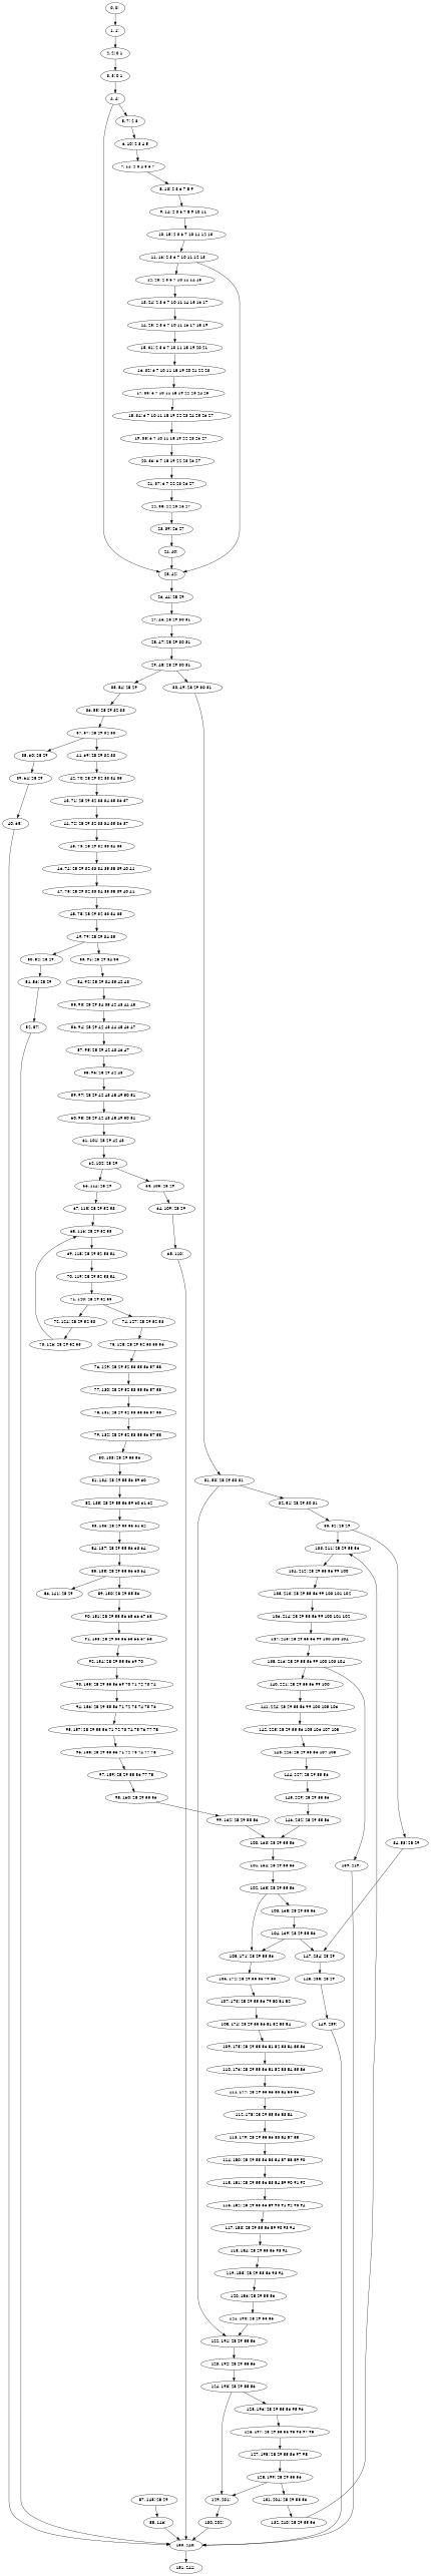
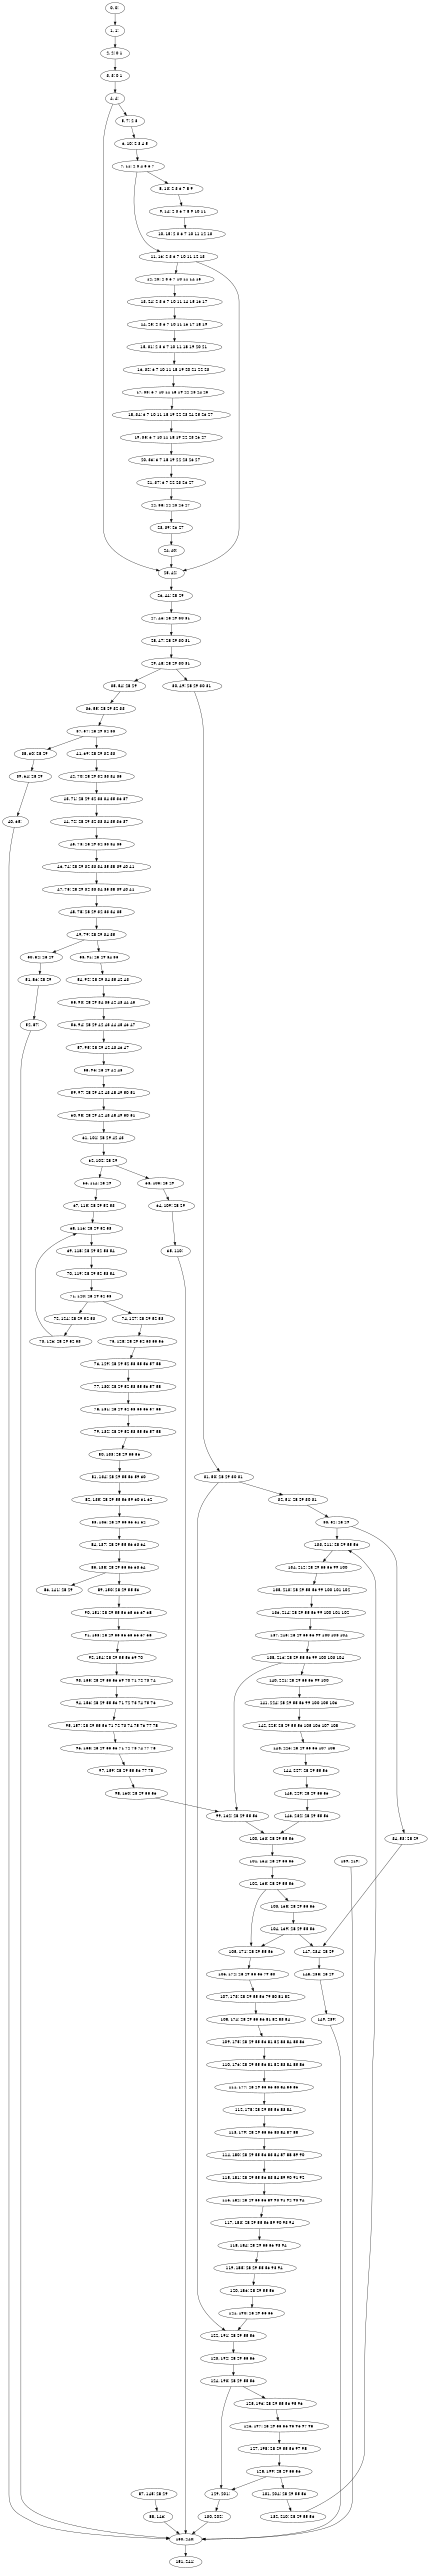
  digraph {
    fontname=Lato
    node [fontname=Lato]
    edge [fontname=Lato]
    n1 [label="0, 0: "]
    n2 [label="1, 1: "]
    n3 [label="2, 2: 0 1 "]
    n4 [label="3, 3: 0 1 "]
    n5 [label="4, 4: "]
    n6 [label="5, 7: 2 3 "]
    n7 [label="25, 42: "]
    n8 [label="6, 10: 2 3 4 5 "]
    n9 [label="26, 44: 28 29 "]
    n10 [label="7, 11: 2 3 4 5 6 7 "]
    n11 [label="8, 13: 2 3 6 7 8 9 "]
    n12 [label="9, 14: 2 3 6 7 8 9 10 11 "]
    n13 [label="10, 15: 2 3 6 7 10 11 12 13 "]
    n14 [label="11, 16: 2 3 6 7 10 11 12 13 "]
    n15 [label="12, 23: 2 3 6 7 10 11 14 15 "]
    n16 [label="13, 24: 2 3 6 7 10 11 14 15 16 17 "]
    n17 [label="14, 25: 2 3 6 7 10 11 16 17 18 19 "]
    n18 [label="15, 31: 2 3 6 7 10 11 18 19 20 21 "]
    n19 [label="16, 32: 6 7 10 11 18 19 20 21 22 23 "]
    n20 [label="17, 33: 6 7 10 11 18 19 22 23 24 25 "]
    n21 [label="18, 34: 6 7 10 11 18 19 22 23 24 25 26 27 "]
    n22 [label="19, 35: 6 7 10 11 18 19 22 23 26 27 "]
    n23 [label="20, 36: 6 7 18 19 22 23 26 27 "]
    n24 [label="21, 37: 6 7 22 23 26 27 "]
    n25 [label="22, 38: 22 23 26 27 "]
    n26 [label="23, 39: 26 27 "]
    n27 [label="24, 40: "]
    n28 [label="27, 46: 28 29 30 31 "]
    n29 [label="28, 47: 28 29 30 31 "]
    n30 [label="29, 48: 28 29 30 31 "]
    n31 [label="30, 49: 28 29 30 31 "]
    n32 [label="35, 54: 28 29 "]
    n33 [label="31, 50: 28 29 30 31 "]
    n34 [label="36, 55: 28 29 32 33 "]
    n35 [label="32, 51: 28 29 30 31 "]
    n36 [label="122, 191: 28 29 55 56 "]
    n37 [label="33, 52: 28 29 "]
    n38 [label="123, 192: 28 29 55 56 "]
    n39 [label="34, 53: 28 29 "]
    n40 [label="133, 211: 28 29 55 56 "]
    n41 [label="147, 234: 28 29 "]
    n42 [label="134, 212: 28 29 55 56 99 100 "]
    n43 [label="148, 238: 28 29 "]
    n44 [label="37, 57: 28 29 32 33 "]
    n45 [label="38, 60: 28 29 "]
    n46 [label="41, 69: 28 29 32 33 "]
    n47 [label="39, 64: 28 29 "]
    n48 [label="42, 70: 28 29 32 33 34 35 "]
    n49 [label="40, 65: "]
    n50 [label="150, 240: "]
    n51 [label="151, 241: "]
    n52 [label="43, 71: 28 29 32 33 34 35 36 37 "]
    n53 [label="44, 72: 28 29 32 33 34 35 36 37 "]
    n54 [label="45, 73: 28 29 32 33 34 35 "]
    n55 [label="46, 74: 28 29 32 33 34 35 38 39 40 41 "]
    n56 [label="47, 75: 28 29 32 33 34 35 38 39 40 41 "]
    n57 [label="48, 78: 28 29 32 33 34 35 "]
    n58 [label="49, 79: 28 29 34 35 "]
    n59 [label="50, 82: 28 29 "]
    n60 [label="53, 91: 28 29 34 35 "]
    n61 [label="51, 86: 28 29 "]
    n62 [label="54, 92: 28 29 34 35 42 43 "]
    n63 [label="52, 87: "]
    n64 [label="55, 93: 28 29 34 35 42 43 44 45 "]
    n65 [label="56, 94: 28 29 42 43 44 45 46 47 "]
    n66 [label="57, 95: 28 29 42 43 46 47 "]
    n67 [label="58, 96: 28 29 42 43 "]
    n68 [label="59, 97: 28 29 42 43 48 49 50 51 "]
    n69 [label="60, 98: 28 29 42 43 48 49 50 51 "]
    n70 [label="61, 101: 28 29 42 43 "]
    n71 [label="62, 102: 28 29 "]
    n72 [label="63, 105: 28 29 "]
    n73 [label="66, 114: 28 29 "]
    n74 [label="64, 109: 28 29 "]
    n75 [label="67, 115: 28 29 52 53 "]
    n76 [label="65, 110: "]
    n77 [label="68, 116: 28 29 52 53 "]
    n78 [label="69, 118: 28 29 52 53 54 "]
    n79 [label="70, 119: 28 29 52 53 54 "]
    n80 [label="71, 120: 28 29 52 53 "]
    n81 [label="72, 124: 28 29 52 53 "]
    n82 [label="74, 127: 28 29 52 53 "]
    n83 [label="73, 126: 28 29 52 53 "]
    n84 [label="75, 128: 28 29 52 53 55 56 "]
    n85 [label="76, 129: 28 29 52 53 55 56 57 58 "]
    n86 [label="77, 130: 28 29 52 53 55 56 57 58 "]
    n87 [label="78, 131: 28 29 52 53 55 56 57 58 "]
    n88 [label="79, 132: 28 29 52 53 55 56 57 58 "]
    n89 [label="80, 133: 28 29 55 56 "]
    n90 [label="81, 134: 28 29 55 56 59 60 "]
    n91 [label="82, 135: 28 29 55 56 59 60 61 62 "]
    n92 [label="83, 136: 28 29 55 56 61 62 "]
    n93 [label="84, 137: 28 29 55 56 63 64 "]
    n94 [label="85, 138: 28 29 55 56 63 64 "]
    n95 [label="86, 141: 28 29 "]
    n96 [label="89, 150: 28 29 55 56 "]
    n97 [label="90, 151: 28 29 55 56 65 66 67 68 "]
    n98 [label="87, 145: 28 29 "]
    n99 [label="88, 146: "]
    n100 [label="91, 153: 28 29 55 56 65 66 67 68 "]
    n101 [label="92, 154: 28 29 55 56 69 70 "]
    n102 [label="93, 155: 28 29 55 56 69 70 71 72 73 74 "]
    n103 [label="94, 156: 28 29 55 56 71 72 73 74 75 76 "]
    n104 [label="95, 157: 28 29 55 56 71 72 73 74 75 76 77 78 "]
    n105 [label="96, 158: 28 29 55 56 71 72 73 74 77 78 "]
    n106 [label="97, 159: 28 29 55 56 77 78 "]
    n107 [label="98, 160: 28 29 55 56 "]
    n108 [label="99, 162: 28 29 55 56 "]
    n109 [label="100, 163: 28 29 55 56 "]
    n110 [label="101, 164: 28 29 55 56 "]
    n111 [label="102, 165: 28 29 55 56 "]
    n112 [label="103, 168: 28 29 55 56 "]
    n113 [label="105, 171: 28 29 55 56 "]
    n114 [label="104, 169: 28 29 55 56 "]
    n115 [label="106, 172: 28 29 55 56 79 80 "]
    n116 [label="107, 173: 28 29 55 56 79 80 81 82 "]
    n117 [label="108, 174: 28 29 55 56 81 82 83 84 "]
    n118 [label="109, 175: 28 29 55 56 81 82 83 84 85 86 "]
    n119 [label="110, 176: 28 29 55 56 81 82 83 84 85 86 "]
    n120 [label="111, 177: 28 29 55 56 83 84 85 86 "]
    n121 [label="112, 178: 28 29 55 56 83 84 "]
    n122 [label="113, 179: 28 29 55 56 83 84 87 88 "]
    n123 [label="114, 180: 28 29 55 56 83 84 87 88 89 90 "]
    n124 [label="115, 181: 28 29 55 56 83 84 89 90 91 92 "]
    n125 [label="116, 182: 28 29 55 56 89 90 91 92 93 94 "]
    n126 [label="117, 183: 28 29 55 56 89 90 93 94 "]
    n127 [label="118, 184: 28 29 55 56 93 94 "]
    n128 [label="119, 185: 28 29 55 56 93 94 "]
    n129 [label="120, 186: 28 29 55 56 "]
    n130 [label="121, 190: 28 29 55 56 "]
    n131 [label="124, 193: 28 29 55 56 "]
    n132 [label="125, 196: 28 29 55 56 95 96 "]
    n133 [label="129, 201: "]
    n134 [label="126, 197: 28 29 55 56 95 96 97 98 "]
    n135 [label="130, 202: "]
    n136 [label="127, 198: 28 29 55 56 97 98 "]
    n137 [label="128, 199: 28 29 55 56 "]
    n138 [label="131, 204: 28 29 55 56 "]
    n139 [label="132, 210: 28 29 55 56 "]
    n140 [label="135, 213: 28 29 55 56 99 100 101 102 "]
    n141 [label="136, 214: 28 29 55 56 99 100 101 102 "]
    n142 [label="137, 215: 28 29 55 56 99 100 103 104 "]
    n143 [label="138, 216: 28 29 55 56 99 100 103 104 "]
    n144 [label="139, 219: "]
    n145 [label="140, 221: 28 29 55 56 99 100 "]
    n146 [label="141, 224: 28 29 55 56 99 100 105 106 "]
    n147 [label="142, 225: 28 29 55 56 105 106 107 108 "]
    n148 [label="143, 226: 28 29 55 56 107 108 "]
    n149 [label="144, 227: 28 29 55 56 "]
    n150 [label="145, 229: 28 29 55 56 "]
    n151 [label="146, 232: 28 29 55 56 "]
    n152 [label="149, 239: "]
    n1 -> n2
    n2 -> n3
    n3 -> n4
    n4 -> n5
    n5 -> n6
    n5 -> n7
    n6 -> n8
    n7 -> n9
    n8 -> n10
    n9 -> n28
    n10 -> n11
    n11 -> n12
    n12 -> n13
-   n13 -> n14
+   n10 -> n14
    n14 -> n7
    n14 -> n15
    n15 -> n16
    n16 -> n17
    n17 -> n18
    n18 -> n19
    n19 -> n20
    n20 -> n21
    n21 -> n22
    n22 -> n23
    n23 -> n24
    n24 -> n25
    n25 -> n26
    n26 -> n27
    n27 -> n7
    n28 -> n29
    n29 -> n30
    n30 -> n31
    n30 -> n32
    n31 -> n33
    n32 -> n34
    n33 -> n35
    n33 -> n36
    n34 -> n44
    n35 -> n37
    n36 -> n38
    n37 -> n39
    n37 -> n40
    n38 -> n131
    n39 -> n41
    n40 -> n42
    n41 -> n43
    n42 -> n140
    n43 -> n152
    n44 -> n45
    n44 -> n46
    n45 -> n47
    n46 -> n48
    n47 -> n49
    n48 -> n52
    n49 -> n50
    n50 -> n51
    n52 -> n53
    n53 -> n54
    n54 -> n55
    n55 -> n56
    n56 -> n57
    n57 -> n58
    n58 -> n59
    n58 -> n60
    n59 -> n61
    n60 -> n62
    n61 -> n63
    n62 -> n64
    n63 -> n50
    n64 -> n65
    n65 -> n66
    n66 -> n67
    n67 -> n68
    n68 -> n69
    n69 -> n70
    n70 -> n71
    n71 -> n72
    n71 -> n73
    n72 -> n74
    n73 -> n75
    n74 -> n76
    n75 -> n77
    n76 -> n50
    n77 -> n78
    n78 -> n79
    n79 -> n80
    n80 -> n81
    n80 -> n82
    n81 -> n83
    n82 -> n84
    n83 -> n77
    n84 -> n85
    n85 -> n86
    n86 -> n87
    n87 -> n88
    n88 -> n89
    n89 -> n90
    n90 -> n91
    n91 -> n92
    n92 -> n93
    n93 -> n94
    n94 -> n95
    n94 -> n96
    n96 -> n97
    n97 -> n100
    n98 -> n99
    n99 -> n50
    n100 -> n101
    n101 -> n102
    n102 -> n103
    n103 -> n104
    n104 -> n105
    n105 -> n106
    n106 -> n107
    n107 -> n108
    n108 -> n109
    n109 -> n110
    n110 -> n111
    n111 -> n112
    n111 -> n113
    n112 -> n114
    n113 -> n115
    n114 -> n41
    n114 -> n113
    n115 -> n116
    n116 -> n117
    n117 -> n118
    n118 -> n119
    n119 -> n120
    n120 -> n121
    n121 -> n122
    n122 -> n123
    n123 -> n124
    n124 -> n125
    n125 -> n126
    n126 -> n127
    n127 -> n128
    n128 -> n129
    n129 -> n130
    n130 -> n36
    n131 -> n132
    n131 -> n133
    n132 -> n134
    n133 -> n135
    n134 -> n136
    n135 -> n50
    n136 -> n137
    n137 -> n133
    n137 -> n138
    n138 -> n139
    n139 -> n40
    n140 -> n141
    n141 -> n142
    n142 -> n143
-   n143 -> n144
+   n143 -> n108
    n143 -> n145
    n144 -> n50
    n145 -> n146
    n146 -> n147
    n147 -> n148
    n148 -> n149
    n149 -> n150
    n150 -> n151
    n151 -> n109
    n152 -> n50
  }
